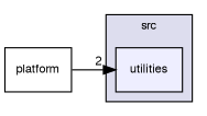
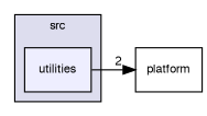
  digraph {
    compound=true
    rankdir=LR
    node [fontname=FreeSans fontsize=10 shape=box]
    n1 [fillcolor="#eeeeff" label=utilities pencolor=black style=filled]
    n2 [label=platform]
    subgraph cluster_1 {
      bgcolor="#ddddee"
      fontname=FreeSans
      fontsize=10
      label=src
      pencolor=black
      n1
    }
-   n2 -> n1 [headlabel=2 labeldistance=1.5 labelfontname=FreeSans labelfontsize=10]
+   n1 -> n2 [headlabel=2 labeldistance=1.5 labelfontname=FreeSans labelfontsize=10]
  }
